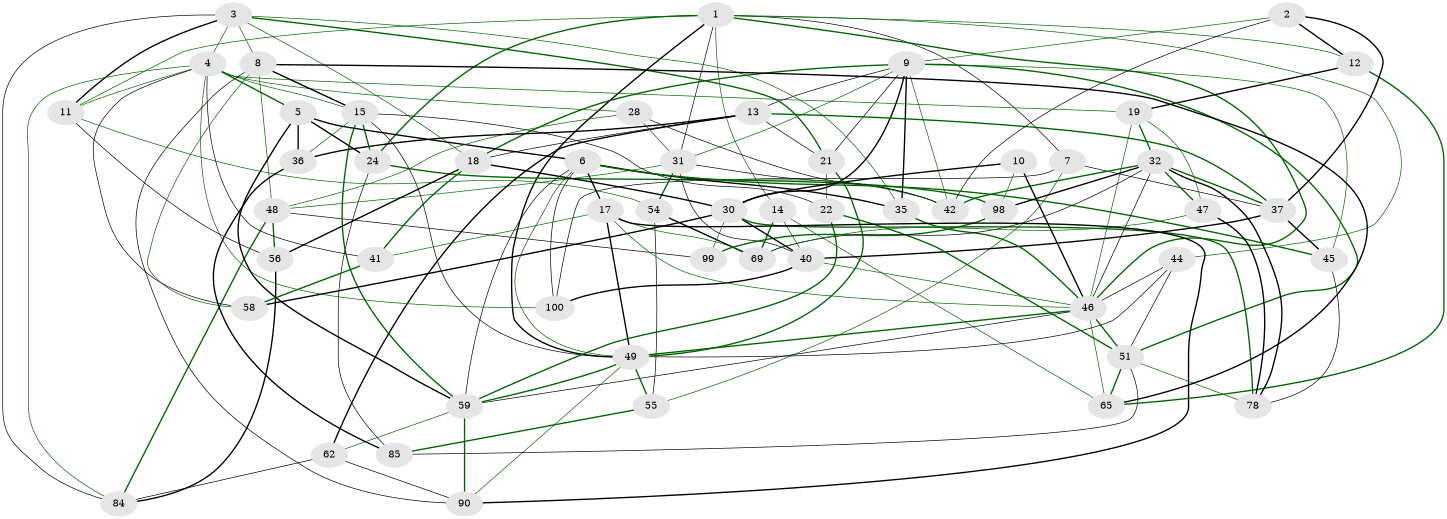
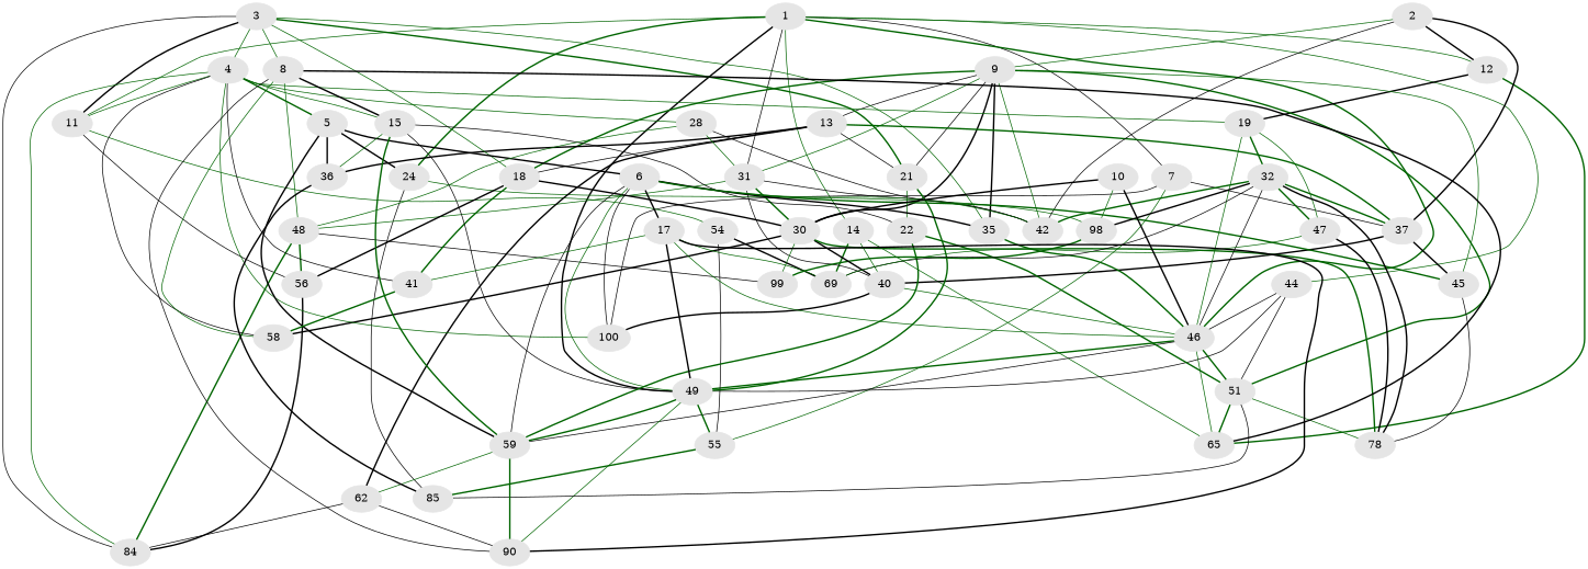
  graph {
    node [color=gray90 style=filled]
    edge [color=darkgreen style=solid]
    1 [super="+63+87"]
    7
    11 [super="+66"]
    12
    14
    24 [super="+68"]
    31 [super="+73"]
    44
    46 [super="+74+53"]
    49 [super="+102+83"]
    37 [super="+103"]
    100
    55
    54
    56
    19 [super="+25"]
    65 [super="+82"]
    40 [super="+67"]
    69 [super="+81"]
    98
    85
    42 [super="+60"]
    48 [super="+57"]
    51 [super="+71+64"]
    59 [super="+88+91"]
    90
    9 [super="+72+52"]
    18 [super="+105"]
    21 [super="+29"]
    35
    45
    13 [super="+50"]
    30 [super="+38"]
    2
    3 [super="+16+39"]
    4 [super="+33+26"]
    8 [super="+97"]
    84 [super="+89"]
    5 [super="+43"]
    15 [super="+76+86"]
    28
    41
    58
    22 [super="+23"]
    6 [super="+27+75"]
    36
    32 [super="+34+94"]
    47
    17 [super="+20"]
    62
    78 [super="+79"]
    99
    10
    1 -- 7 [color=black]
    1 -- 11
    1 -- 12
    1 -- 14
    1 -- 24 [style=bold weight=2]
    1 -- 31 [color=black]
    1 -- 44
    1 -- 46 [style=bold]
    1 -- 49 [color=black style=bold]
    7 -- 37 [color=black]
    7 -- 100 [color=black]
    7 -- 55
    11 -- 54
    11 -- 56 [color=black]
    12 -- 19 [color=black style=bold]
    12 -- 65 [style=bold]
    14 -- 65
    14 -- 40
    14 -- 69 [style=bold]
-   24 -- 98 [style=bold]
+   24 -- 98
    24 -- 85 [color=black]
-   31 -- 54 [style=bold]
+   31 -- 30 [style=bold]
    31 -- 40 [color=black]
    31 -- 42 [color=black]
    31 -- 48
    44 -- 46 [color=black]
    44 -- 49 [color=black]
    44 -- 51 [color=black]
    46 -- 49 [style=bold]
    46 -- 65
    46 -- 51 [style=bold]
    46 -- 59 [color=black]
    49 -- 55 [style=bold]
    49 -- 59 [style=bold]
    49 -- 90
    37 -- 40 [color=black style=bold]
    37 -- 45 [color=black style=bold]
    55 -- 85 [style=bold]
    54 -- 55 [color=black]
    54 -- 69 [color=black style=bold]
    56 -- 84 [color=black style=bold]
    19 -- 46 [weight=2]
    19 -- 32 [style=bold]
    19 -- 47
    40 -- 46
    40 -- 100 [color=black style=bold]
    98 -- 99 [style=bold]
    48 -- 56 [style=bold]
    48 -- 84 [style=bold]
    48 -- 99 [color=black]
    51 -- 65 [style=bold weight=2]
    51 -- 85 [color=black]
    51 -- 78
    59 -- 90 [style=bold]
    59 -- 62
    9 -- 31
    9 -- 42
    9 -- 51 [style=bold]
    9 -- 18 [style=bold]
    9 -- 21 [color=black]
    9 -- 35 [color=black style=bold]
    9 -- 45
    9 -- 13 [color=black]
    9 -- 30 [color=black style=bold]
    18 -- 56 [color=black style=bold]
    18 -- 30 [color=black style=bold]
    18 -- 41 [style=bold]
    21 -- 49 [style=bold]
    21 -- 22 [weight=2]
    35 -- 46 [style=bold]
    45 -- 78 [color=black]
    13 -- 37 [style=bold]
    13 -- 18 [color=black]
    13 -- 21 [color=black]
    13 -- 36 [color=black style=bold]
    13 -- 62 [color=black style=bold]
    30 -- 40 [color=black style=bold]
    30 -- 58 [color=black style=bold]
    30 -- 78 [style=bold weight=2]
    30 -- 99
    2 -- 12 [color=black style=bold]
    2 -- 37 [color=black style=bold]
    2 -- 42 [color=black]
    2 -- 9
    3 -- 11 [color=black style=bold]
    3 -- 18
    3 -- 21 [style=bold]
    3 -- 35
    3 -- 4
    3 -- 8
    3 -- 84 [color=black weight=2]
    4 -- 11 [weight=2]
    4 -- 100
    4 -- 19
    4 -- 84
    4 -- 5 [style=bold weight=2]
    4 -- 15
    4 -- 28
    4 -- 41 [color=black]
    4 -- 58 [color=black]
    8 -- 65 [color=black style=bold]
    8 -- 48
    8 -- 90 [color=black]
    8 -- 15 [color=black style=bold]
    8 -- 58
    5 -- 24 [color=black style=bold]
    5 -- 59 [color=black style=bold]
    5 -- 6 [color=black style=bold]
    5 -- 36 [color=black style=bold]
-   15 -- 24 [style=bold]
    15 -- 49 [color=black]
    15 -- 59 [style=bold]
    15 -- 22 [color=black weight=2]
    15 -- 36
    28 -- 31
    28 -- 42 [color=black]
    28 -- 48
    41 -- 58 [style=bold]
    22 -- 51 [style=bold]
    22 -- 59 [style=bold]
    6 -- 49
    6 -- 100 [color=black]
    6 -- 42
    6 -- 59 [color=black]
    6 -- 35 [color=black style=bold]
    6 -- 45 [style=bold]
    6 -- 17 [color=black style=bold]
    36 -- 85 [color=black style=bold]
    32 -- 46 [color=black weight=2]
    32 -- 37 [style=bold]
    32 -- 69 [color=black weight=2]
    32 -- 98 [color=black style=bold]
    32 -- 42 [style=bold]
    32 -- 47 [style=bold]
    32 -- 78 [color=black style=bold]
    47 -- 69
    47 -- 78 [color=black style=bold]
    17 -- 46
    17 -- 49 [color=black style=bold]
    17 -- 69
    17 -- 90 [color=black style=bold]
    17 -- 41
    62 -- 90 [color=black]
    62 -- 84 [color=black]
    10 -- 46 [color=black style=bold]
    10 -- 98
    10 -- 30 [color=black style=bold]
  }
